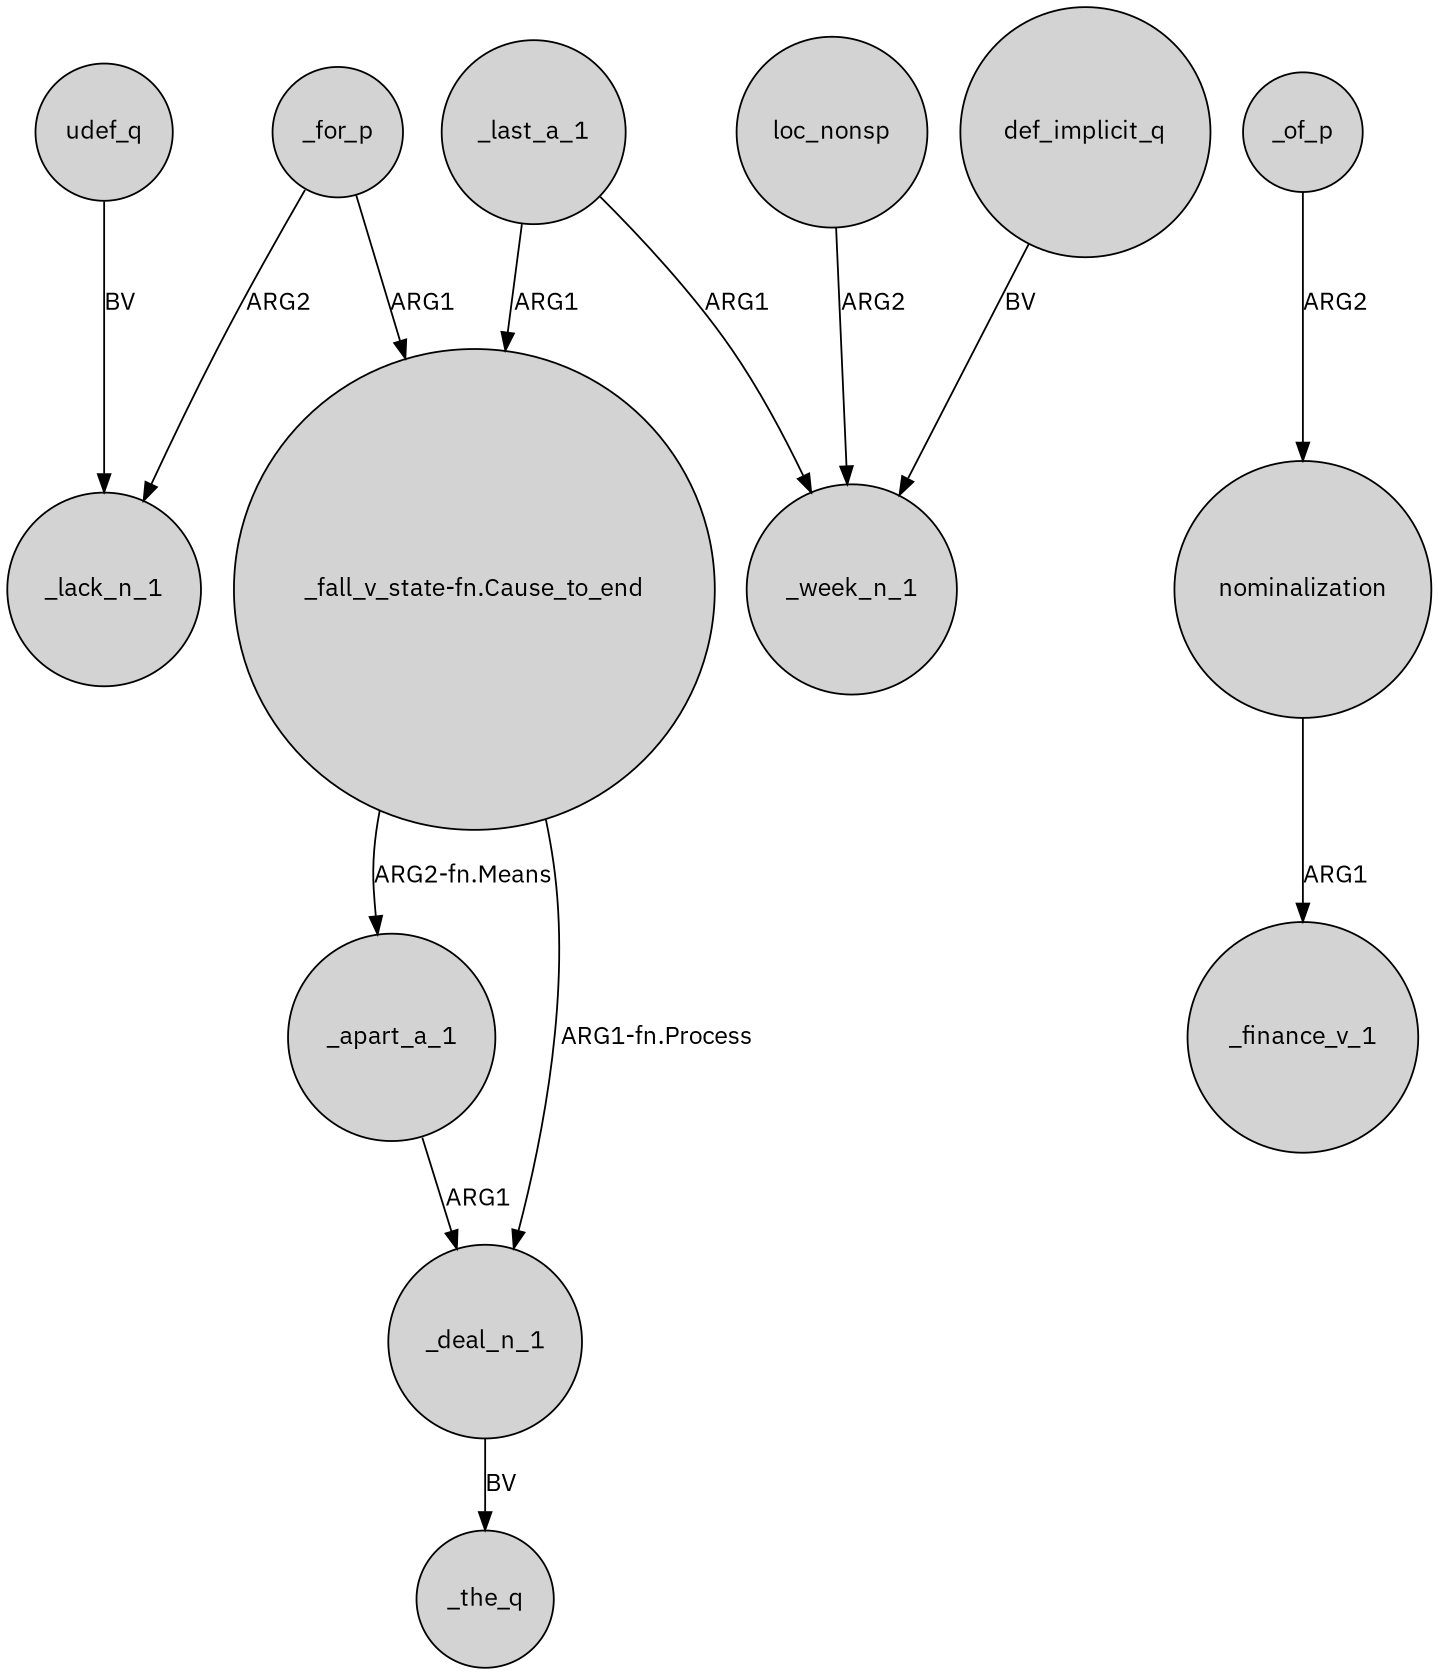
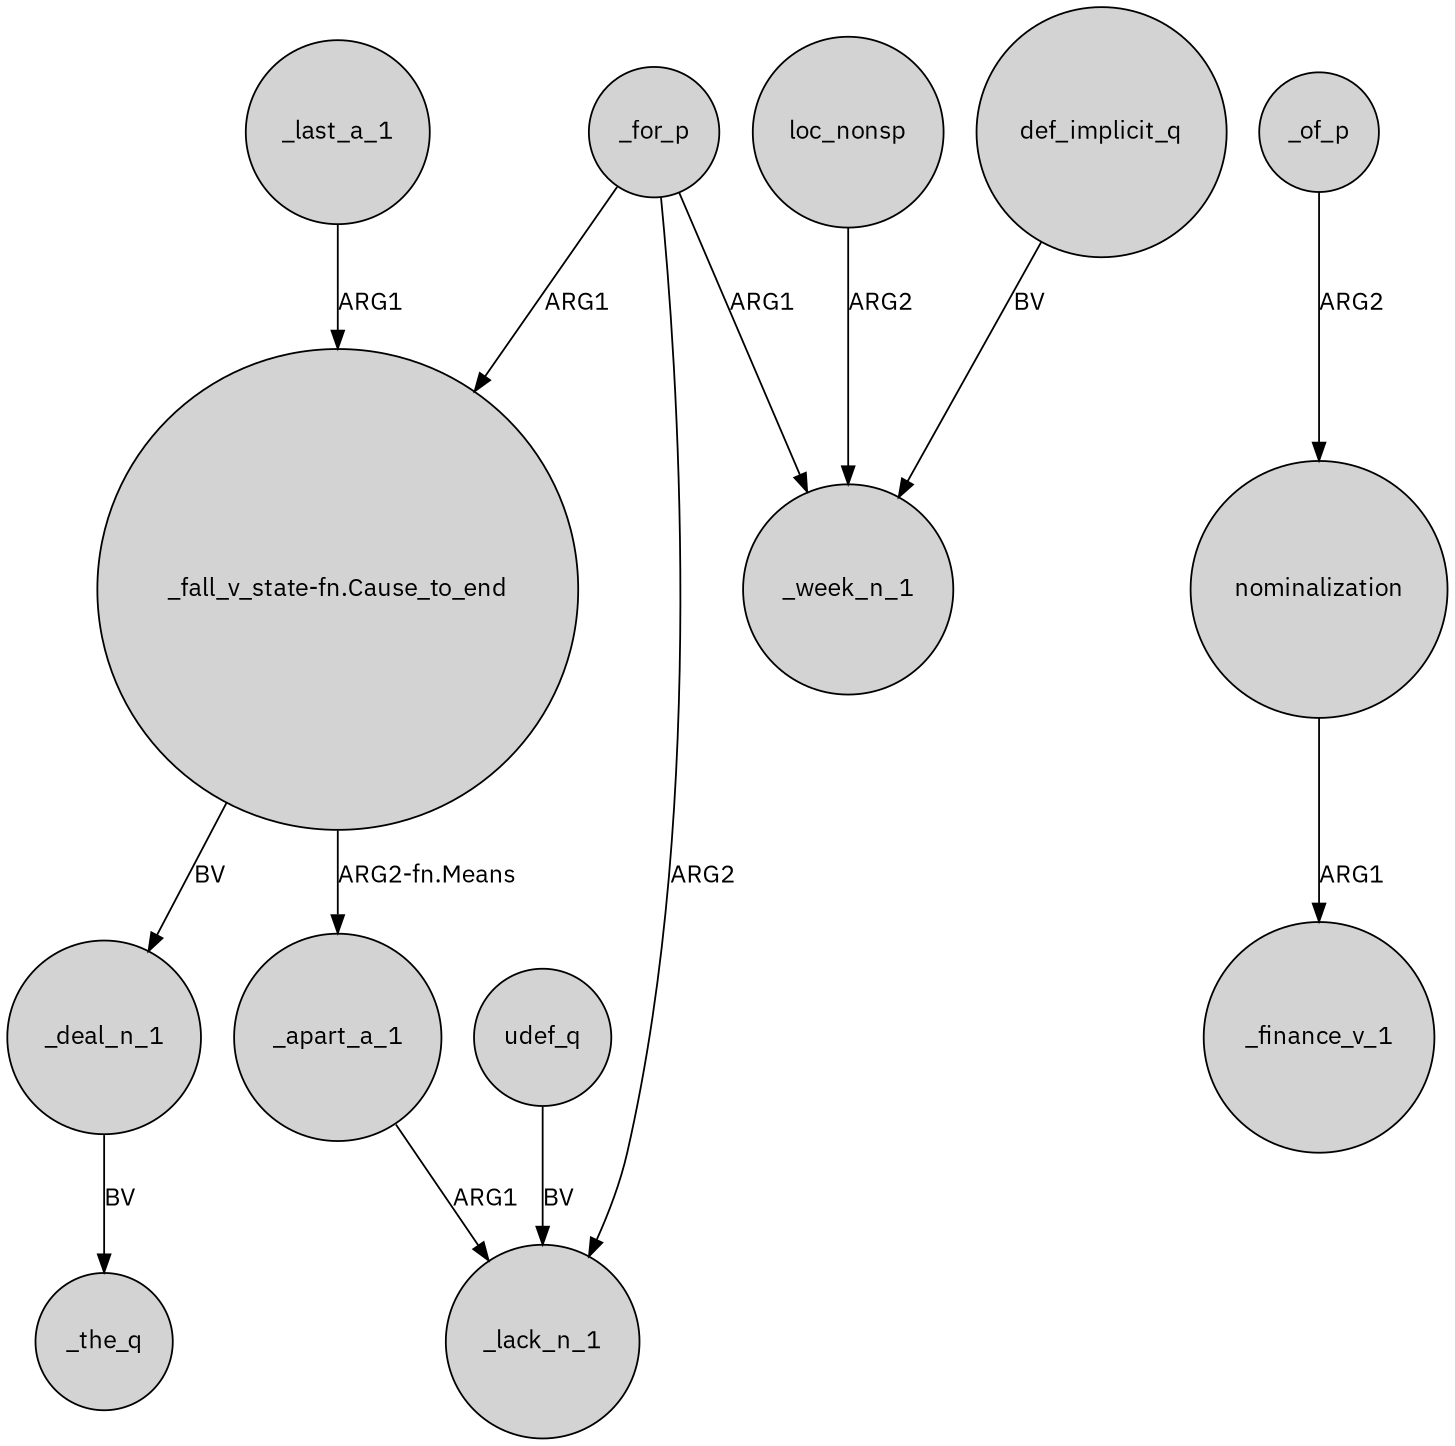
  digraph {
    fontname="IBM Plex Sans"
    node [fontname="IBM Plex Sans" shape=circle style=filled]
    edge [fontname="IBM Plex Sans"]
    _for_p
    _lack_n_1
    "_fall_v_state-fn.Cause_to_end"
    _apart_a_1
    _deal_n_1
    loc_nonsp
    _week_n_1
    _of_p
    nominalization
    _finance_v_1
    _last_a_1
    _the_q
    udef_q
    def_implicit_q
    _for_p -> _lack_n_1 [label=ARG2]
    _for_p -> "_fall_v_state-fn.Cause_to_end" [label=ARG1]
    "_fall_v_state-fn.Cause_to_end" -> _apart_a_1 [label="ARG2-fn.Means"]
-   "_fall_v_state-fn.Cause_to_end" -> _deal_n_1 [label="ARG1-fn.Process"]
-   _apart_a_1 -> _deal_n_1 [label=ARG1]
+   "_fall_v_state-fn.Cause_to_end" -> _deal_n_1 [label=BV]
+   _apart_a_1 -> _lack_n_1 [label=ARG1]
    _deal_n_1 -> _the_q [label=BV]
    loc_nonsp -> _week_n_1 [label=ARG2]
    _of_p -> nominalization [label=ARG2]
    nominalization -> _finance_v_1 [label=ARG1]
    _last_a_1 -> "_fall_v_state-fn.Cause_to_end" [label=ARG1]
-   _last_a_1 -> _week_n_1 [label=ARG1]
+   _for_p -> _week_n_1 [label=ARG1]
    udef_q -> _lack_n_1 [label=BV]
    def_implicit_q -> _week_n_1 [label=BV]
  }
